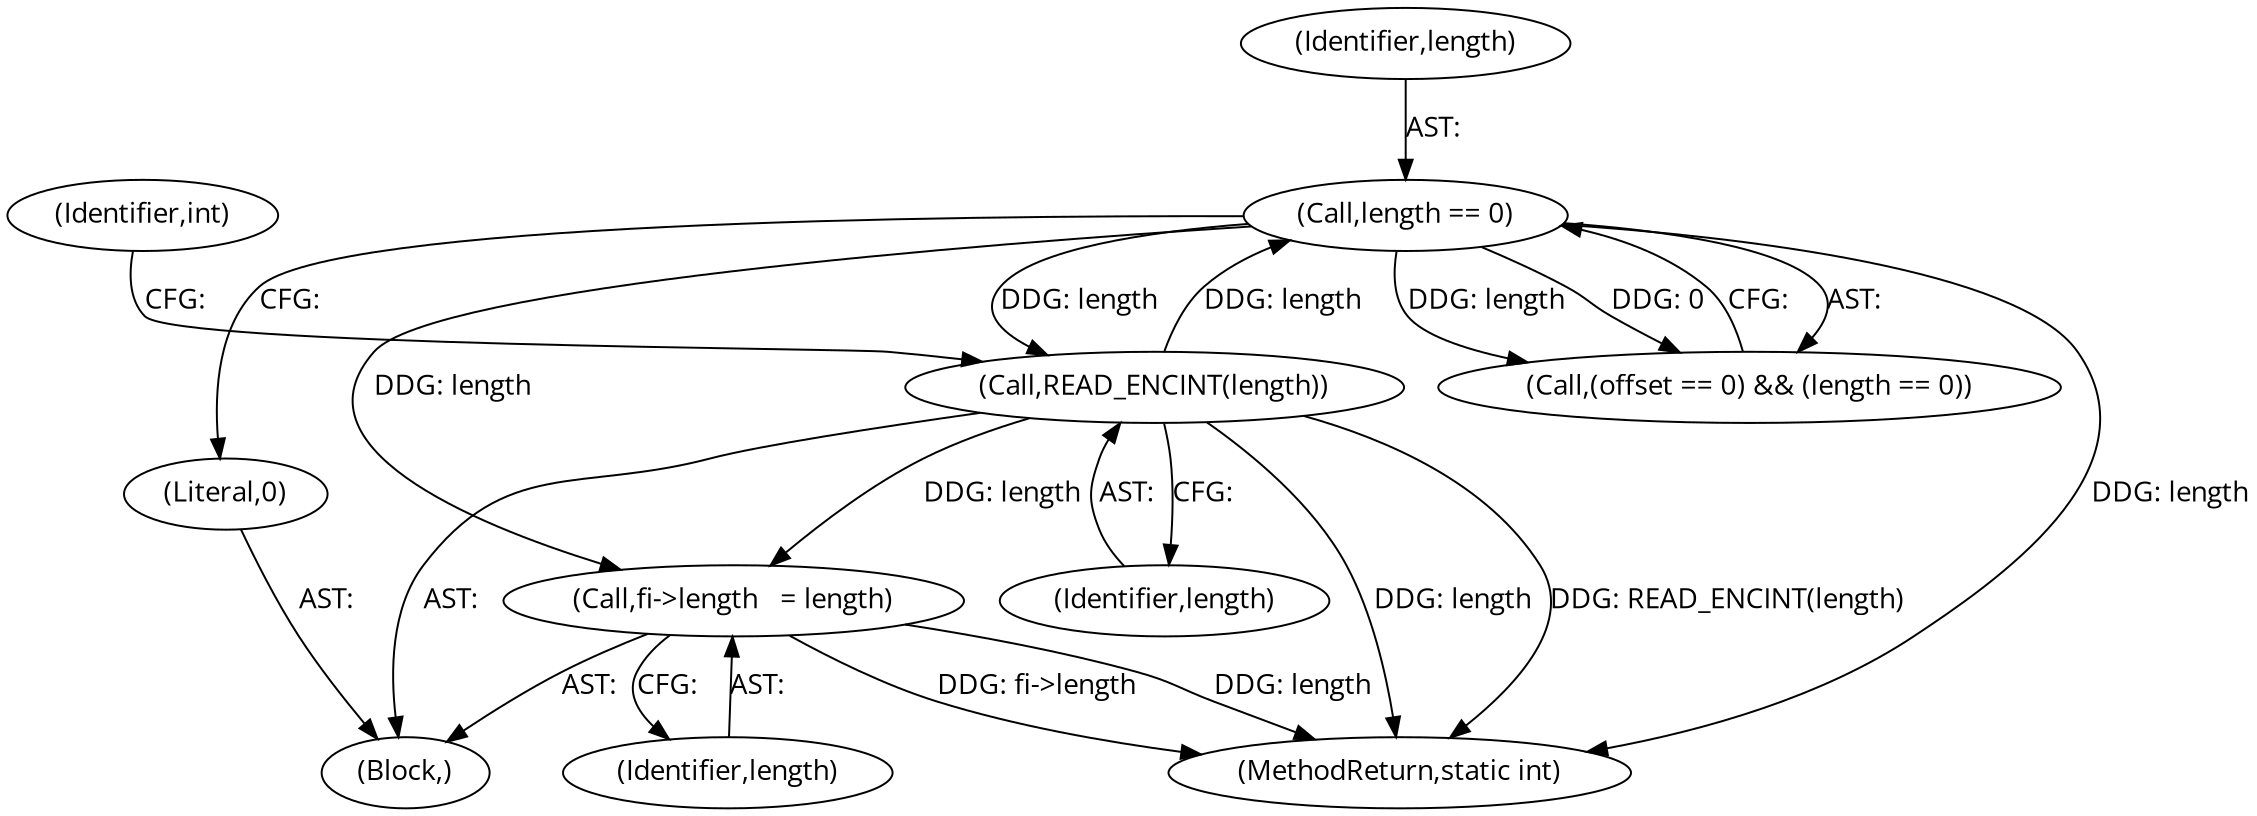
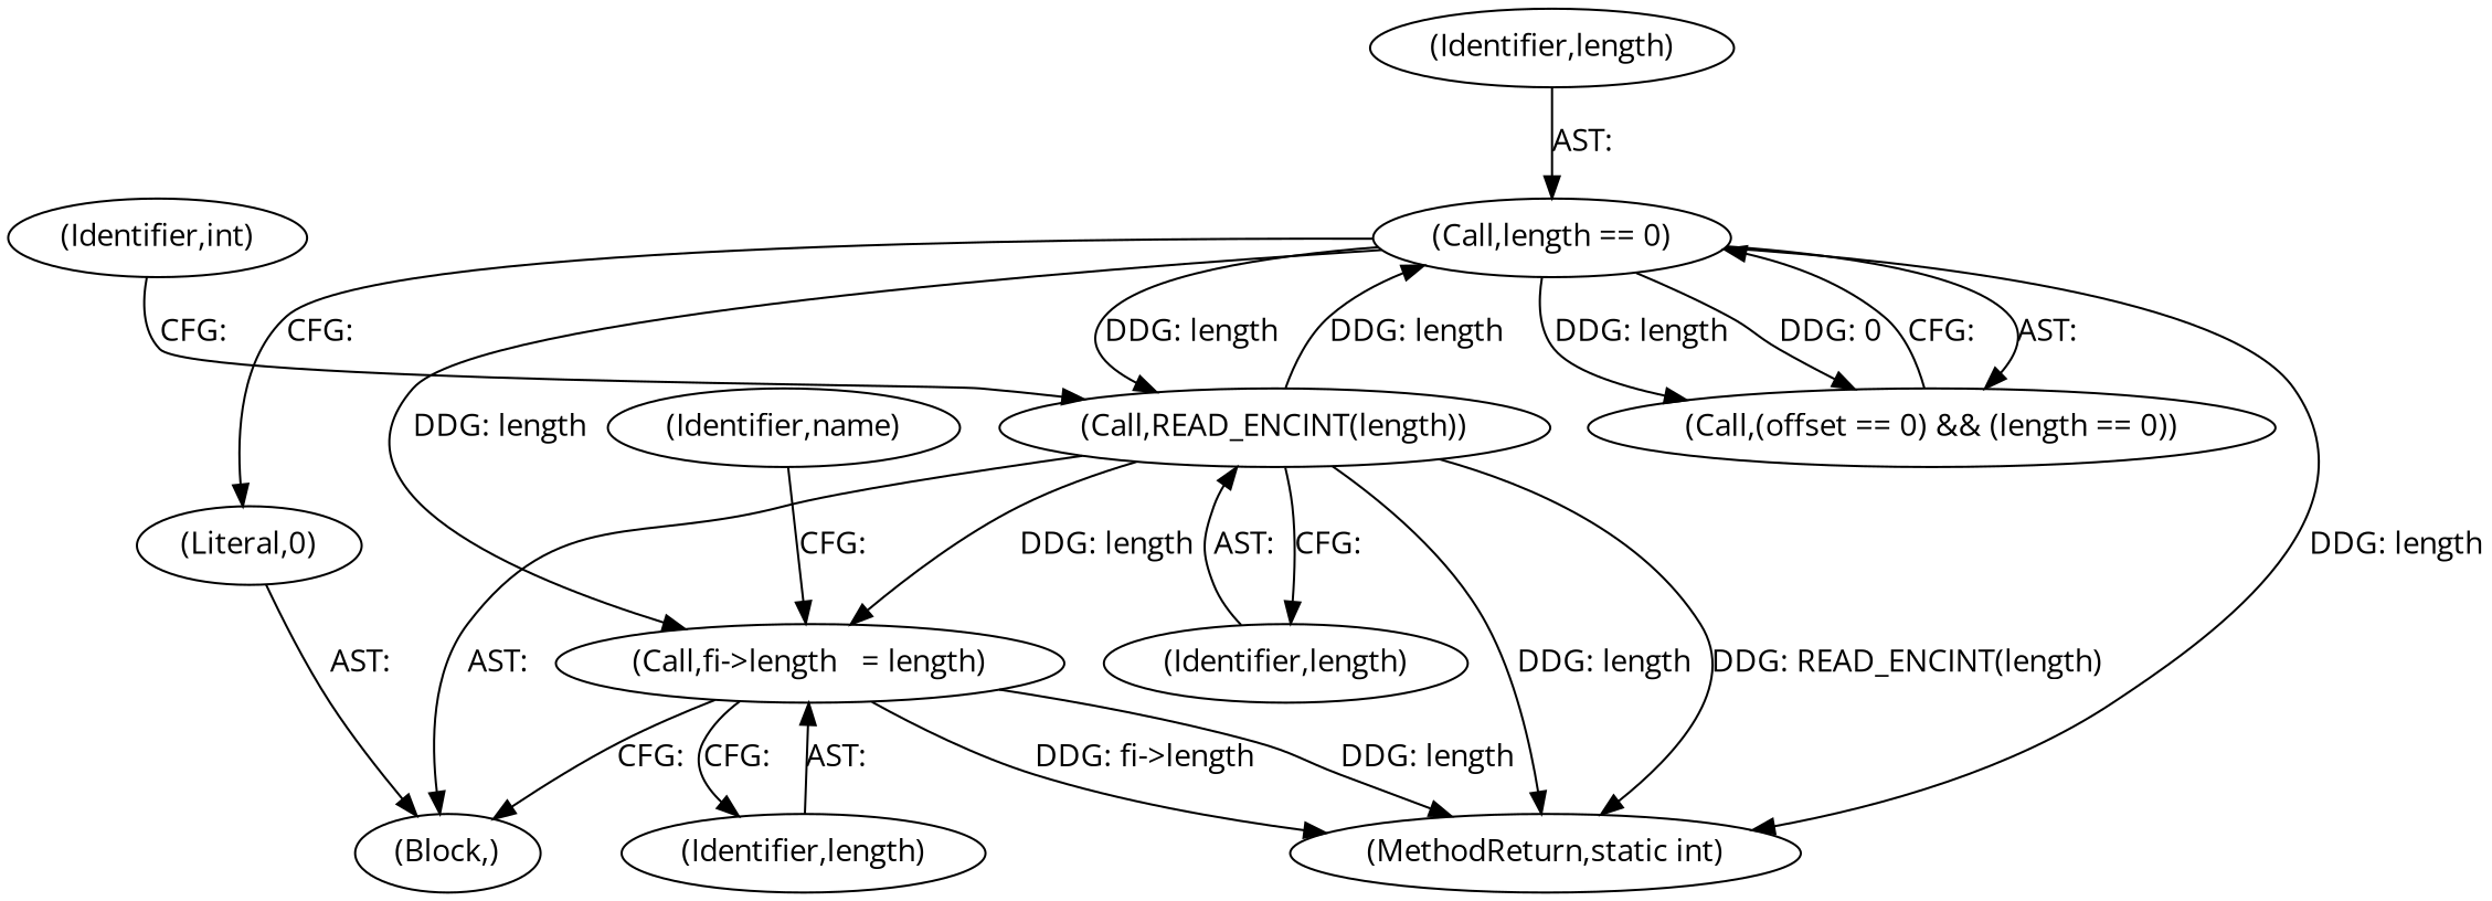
  digraph {
    fontname="Open Sans"
    node [fontname="Open Sans"]
    edge [fontname="Open Sans"]
    n1 [label="(Call,fi->length   = length)"]
    n2 [label="(Identifier,length)"]
    n3 [label="(MethodReturn,static int)"]
    n4 [label="(Block,)"]
    n5 [label="(Call,length == 0)"]
    n6 [label="(Call,READ_ENCINT(length))"]
    n7 [label="(Literal,0)"]
    n8 [label="(Call,(offset == 0) && (length == 0))"]
    n9 [label="(Identifier,length)"]
+   n10 [label="(Identifier,name)"]
    n11 [label="(Identifier,length)"]
    n12 [label="(Identifier,int)"]
    n1 -> n2 [label="CFG: "]
    n1 -> n3 [label="DDG: fi->length"]
    n1 -> n3 [label="DDG: length"]
-   n1 -> n4 [label="AST: "]
+   n1 -> n4 [label="CFG: "]
    n2 -> n1 [label="AST: "]
    n5 -> n1 [label="DDG: length"]
    n5 -> n3 [label="DDG: length"]
    n5 -> n6 [label="DDG: length"]
    n5 -> n7 [label="CFG: "]
    n5 -> n8 [label="AST: "]
    n5 -> n8 [label="DDG: length"]
    n5 -> n8 [label="DDG: 0"]
    n6 -> n1 [label="DDG: length"]
    n6 -> n3 [label="DDG: length"]
    n6 -> n3 [label="DDG: READ_ENCINT(length)"]
    n6 -> n4 [label="AST: "]
    n6 -> n5 [label="DDG: length"]
    n6 -> n9 [label="CFG: "]
    n7 -> n4 [label="AST: "]
    n8 -> n5 [label="CFG: "]
    n9 -> n6 [label="AST: "]
+   n10 -> n1 [label="CFG: "]
    n11 -> n5 [label="AST: "]
    n12 -> n6 [label="CFG: "]
  }
